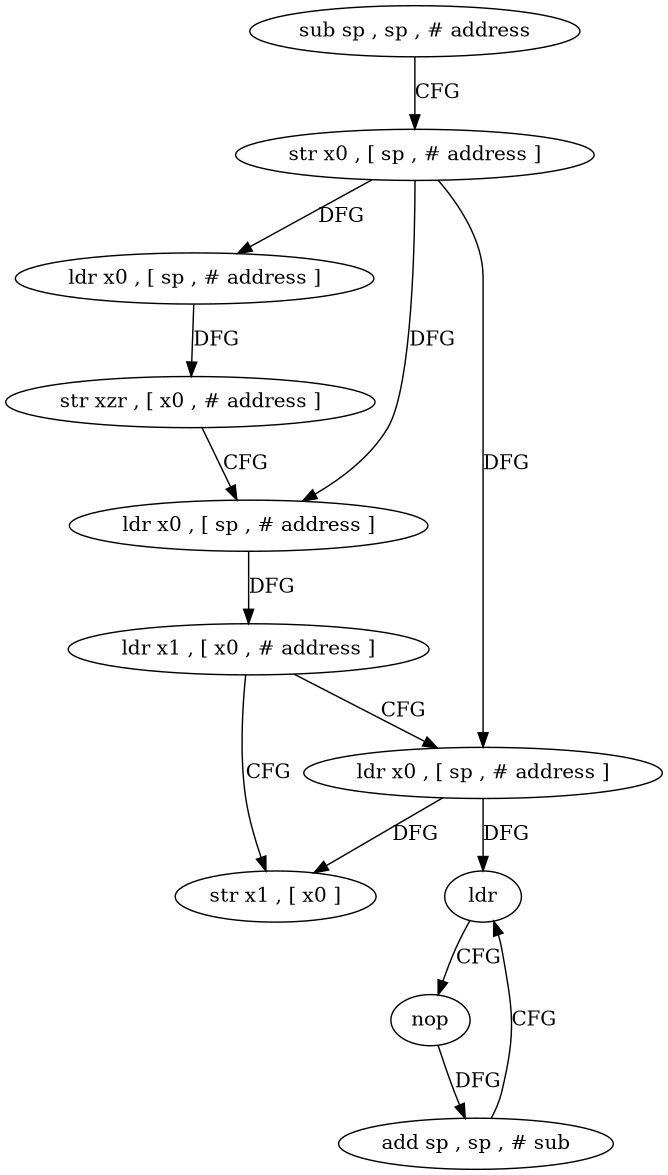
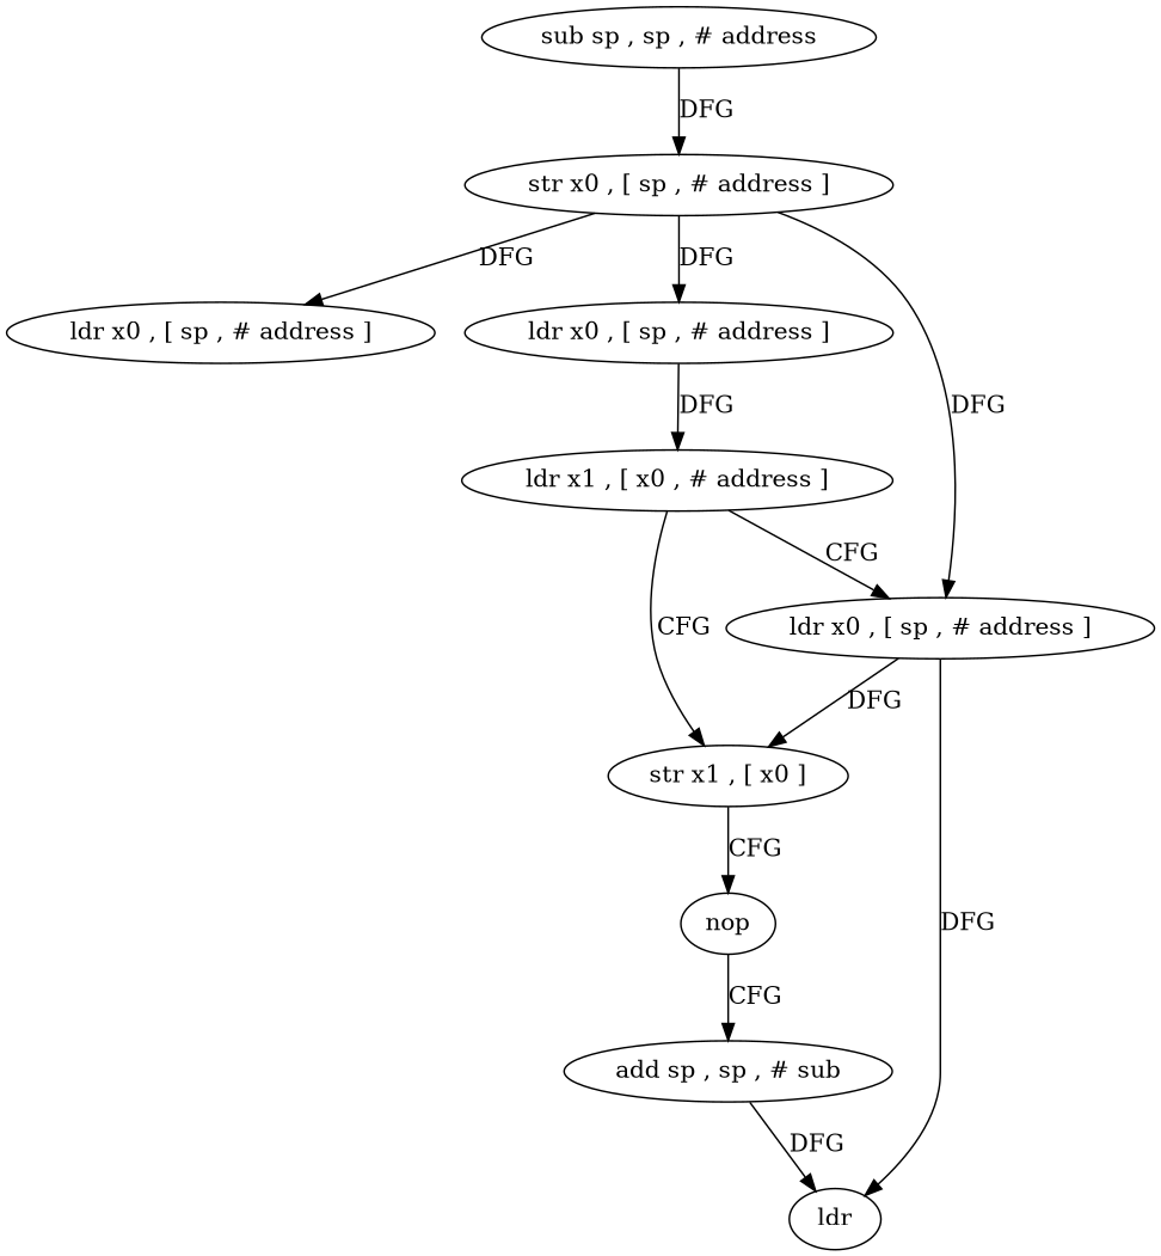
  digraph {
    n1 [label="sub sp , sp , # address"]
    n2 [label="str x0 , [ sp , # address ]"]
    n3 [label="ldr x0 , [ sp , # address ]"]
    n4 [label="ldr x0 , [ sp , # address ]"]
    n5 [label="ldr x0 , [ sp , # address ]"]
-   n6 [label="str xzr , [ x0 , # address ]"]
    n7 [label="ldr x1 , [ x0 , # address ]"]
    n8 [label="str x1 , [ x0 ]"]
    n9 [label=ldr]
    n10 [label=nop]
    n11 [label="add sp , sp , # sub"]
-   n1 -> n2 [label=CFG]
+   n1 -> n2 [label=DFG]
    n2 -> n3 [label=DFG]
    n2 -> n4 [label=DFG]
    n2 -> n5 [label=DFG]
-   n3 -> n6 [label=DFG]
    n4 -> n7 [label=DFG]
    n5 -> n8 [label=DFG]
    n5 -> n9 [label=DFG]
-   n6 -> n4 [label=CFG]
    n7 -> n5 [label=CFG]
    n7 -> n8 [label=CFG]
-   n9 -> n10 [label=CFG]
-   n10 -> n11 [label=DFG]
-   n11 -> n9 [label=CFG]
+   n8 -> n10 [label=CFG]
+   n10 -> n11 [label=CFG]
+   n11 -> n9 [label=DFG]
  }
